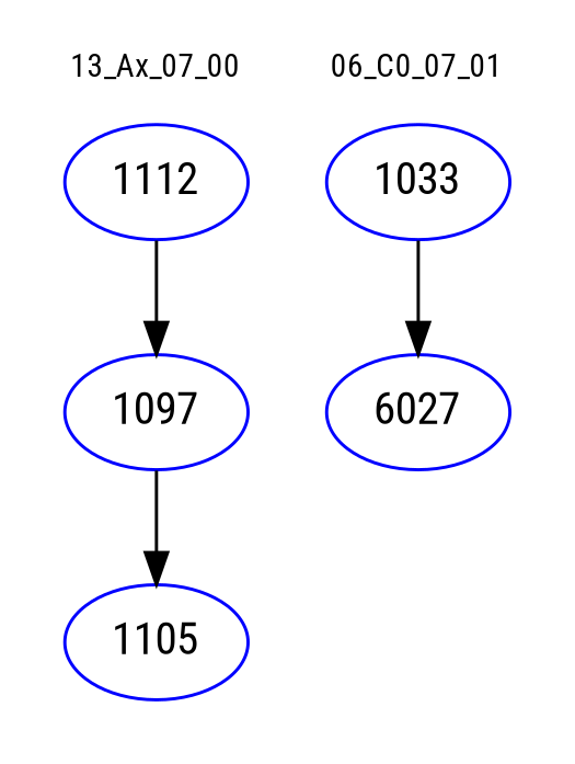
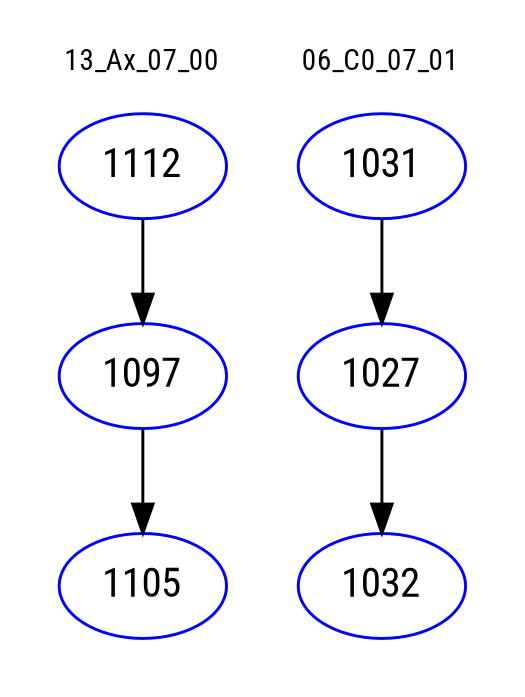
  digraph {
    fontname="Roboto Condensed"
    node [color=blue fontname="Roboto Condensed"]
    edge [color=black fontname="Roboto Condensed"]
    n1 [label=1097]
    n2 [label=1105]
    n3 [label=1112]
-   n4 [label=6027]
-   n5 [label=1033]
+   n4 [label=1027]
+   n5 [label=1031]
+   n6 [label=1032]
    subgraph cluster_1 {
      color=white
      fontsize=10
      label="13_Ax_07_00"
      n1
      n2
      n3
    }
    subgraph cluster_2 {
      color=white
      fontsize=10
      label="06_C0_07_01"
      n4
      n5
+     n6
    }
    n1 -> n2
    n3 -> n1
+   n4 -> n6
    n5 -> n4
  }
